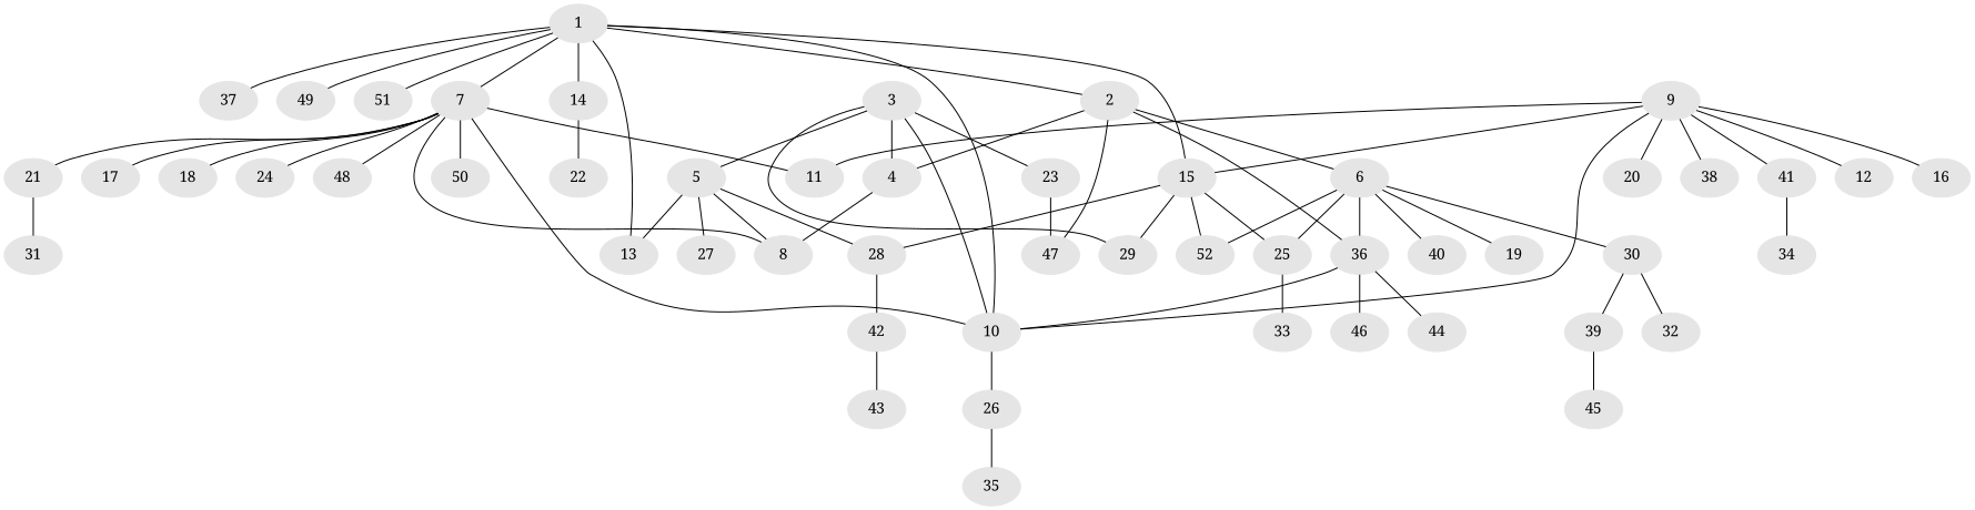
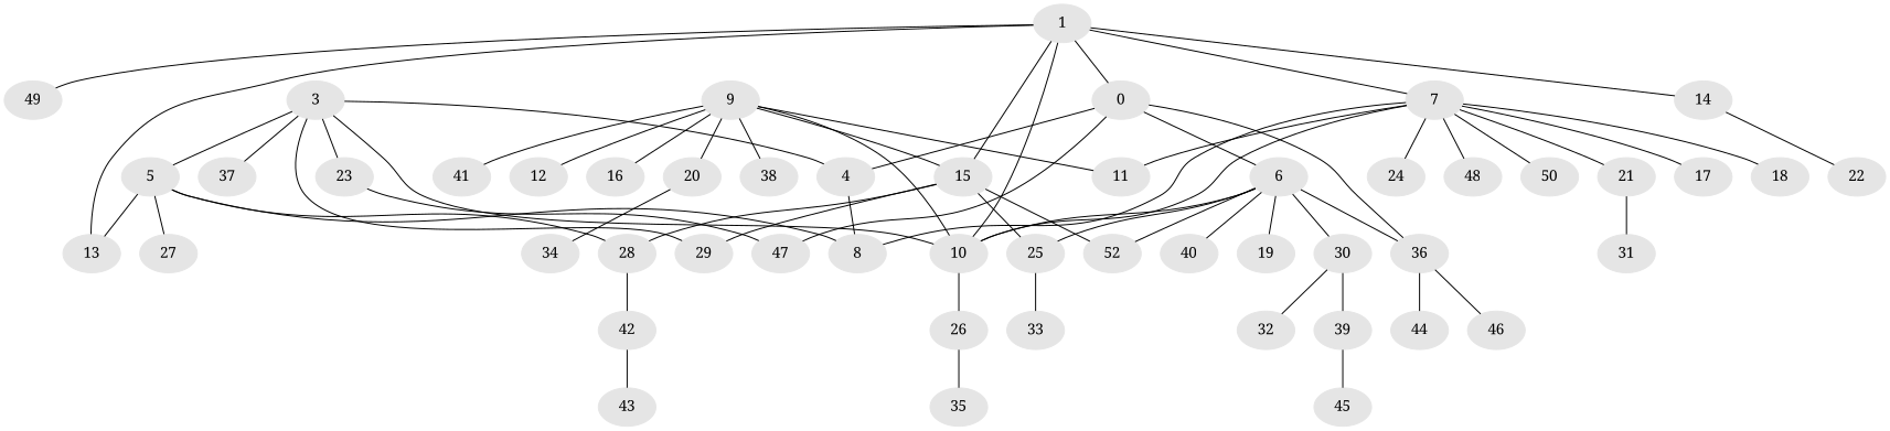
  graph {
    fontname="Noto Serif"
    node [color=gray90 fontname="Noto Serif" style=filled]
    edge [fontname="Noto Serif"]
    1
-   2
+   2 [label=0]
    7
    10
    13
    14
    15
    37
    49
-   51
    4
    6
    36
    47
    8
    11
    17
    18
    21
    24
    48
    50
    26
    22
    29
    28
    25
    52
    19
    30
    40
    44
    46
    3
    5
    23
    27
    42
    33
    32
    39
    31
    9
    12
    16
    20
    38
    41
    34
    35
    43
    45
    1 -- 2
    1 -- 7
    1 -- 10
    1 -- 13
    1 -- 14
    1 -- 15
-   1 -- 37
+   3 -- 37
    1 -- 49
-   1 -- 51
    2 -- 4
    2 -- 6
    2 -- 36
    2 -- 47
    7 -- 10
    7 -- 8
    7 -- 11
    7 -- 17
    7 -- 18
    7 -- 21
    7 -- 24
    7 -- 48
    7 -- 50
    10 -- 26
    14 -- 22
    15 -- 29
    15 -- 28
    15 -- 25
    15 -- 52
    4 -- 8
-   36 -- 10
+   6 -- 10
    6 -- 36
    6 -- 25
    6 -- 52
    6 -- 19
    6 -- 30
    6 -- 40
    36 -- 44
    36 -- 46
    21 -- 31
    26 -- 35
    28 -- 42
    25 -- 33
    30 -- 32
    30 -- 39
    3 -- 10
    3 -- 4
    3 -- 29
    3 -- 5
    3 -- 23
    5 -- 13
    5 -- 8
    5 -- 28
    5 -- 27
    23 -- 47
    42 -- 43
    39 -- 45
    9 -- 10
    9 -- 15
    9 -- 11
    9 -- 12
    9 -- 16
    9 -- 20
    9 -- 38
    9 -- 41
-   41 -- 34
+   20 -- 34
  }
